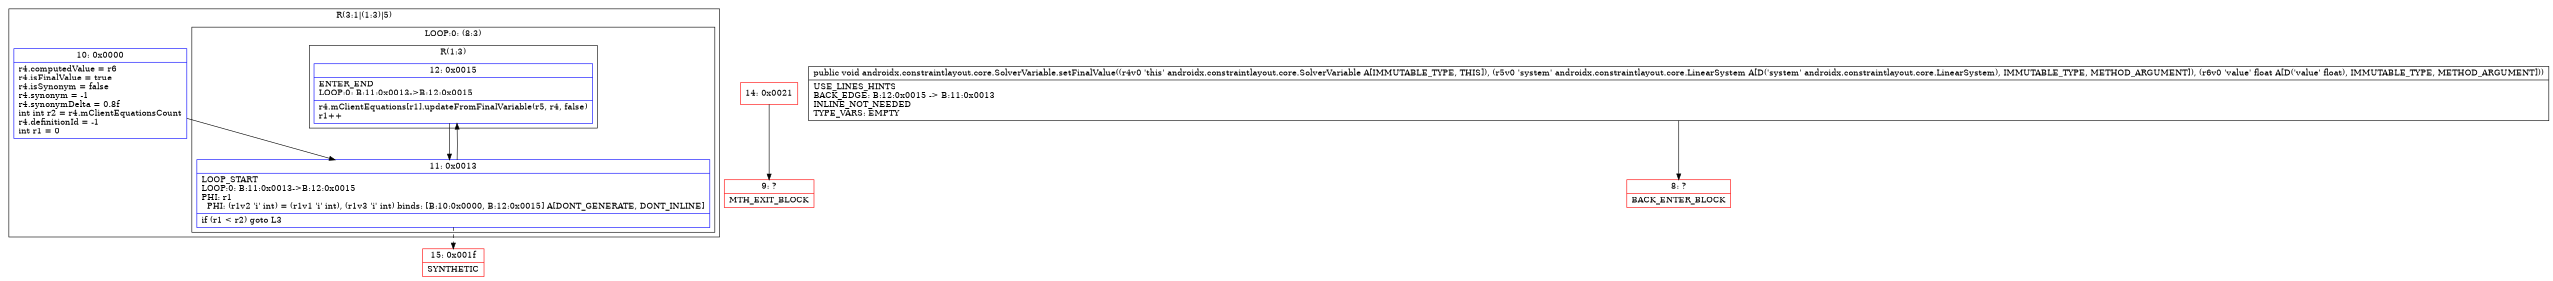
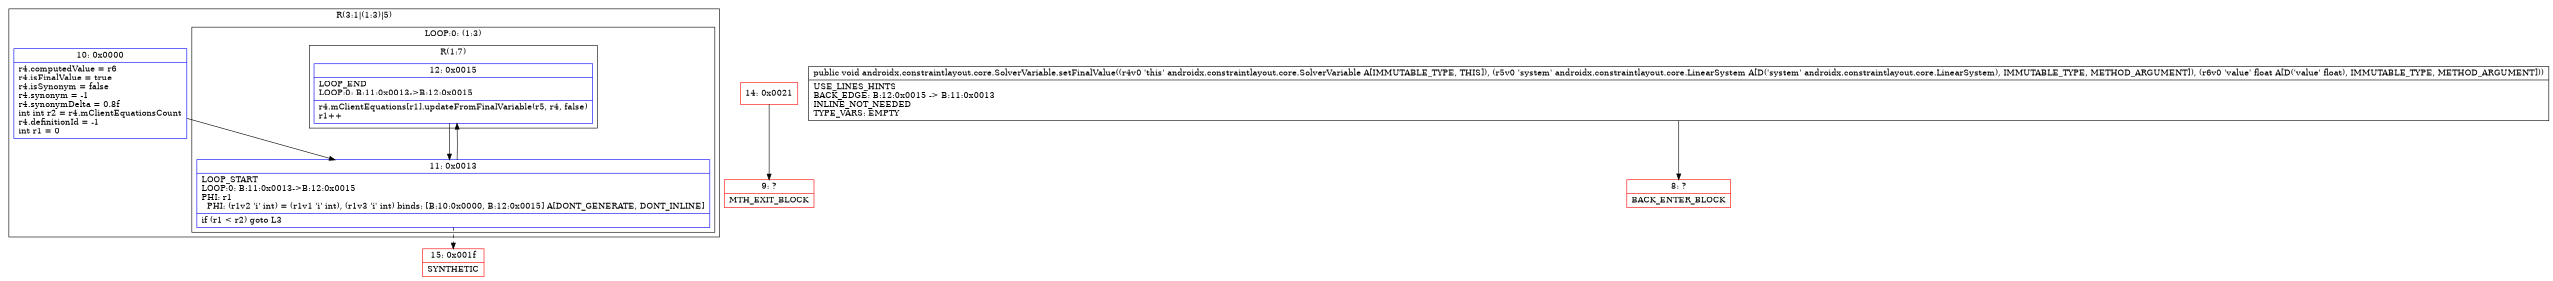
  digraph {
    node [color=red shape=record]
-   n1 [color=blue label="{12\:\ 0x0015|ENTER_END\lLOOP:0: B:11:0x0013\-\>B:12:0x0015\l|r4.mClientEquations[r1].updateFromFinalVariable(r5, r4, false)\lr1++\l}"]
+   n1 [color=blue label="{12\:\ 0x0015|LOOP_END\lLOOP:0: B:11:0x0013\-\>B:12:0x0015\l|r4.mClientEquations[r1].updateFromFinalVariable(r5, r4, false)\lr1++\l}"]
    n2 [color=blue label="{11\:\ 0x0013|LOOP_START\lLOOP:0: B:11:0x0013\-\>B:12:0x0015\lPHI: r1 \l  PHI: (r1v2 'i' int) = (r1v1 'i' int), (r1v3 'i' int) binds: [B:10:0x0000, B:12:0x0015] A[DONT_GENERATE, DONT_INLINE]\l|if (r1 \< r2) goto L3\l}"]
    n3 [color=blue label="{10\:\ 0x0000|r4.computedValue = r6\lr4.isFinalValue = true\lr4.isSynonym = false\lr4.synonym = \-1\lr4.synonymDelta = 0.8f\lint int r2 = r4.mClientEquationsCount\lr4.definitionId = \-1\lint r1 = 0\l}"]
    n4 [label="{15\:\ 0x001f|SYNTHETIC\l}"]
    n5 [label="{14\:\ 0x0021}"]
    n6 [label="{9\:\ ?|MTH_EXIT_BLOCK\l}"]
    n7 [label="{8\:\ ?|BACK_ENTER_BLOCK\l}"]
    n8 [label="{public void androidx.constraintlayout.core.SolverVariable.setFinalValue((r4v0 'this' androidx.constraintlayout.core.SolverVariable A[IMMUTABLE_TYPE, THIS]), (r5v0 'system' androidx.constraintlayout.core.LinearSystem A[D('system' androidx.constraintlayout.core.LinearSystem), IMMUTABLE_TYPE, METHOD_ARGUMENT]), (r6v0 'value' float A[D('value' float), IMMUTABLE_TYPE, METHOD_ARGUMENT]))  | USE_LINES_HINTS\lBACK_EDGE: B:12:0x0015 \-\> B:11:0x0013\lINLINE_NOT_NEEDED\lTYPE_VARS: EMPTY\l}" color=""]
    subgraph cluster_1 {
      label="R(3:1|(1:3)|5)"
      n3
      subgraph cluster_2 {
-       label="LOOP:0: (8:3)"
+       label="LOOP:0: (1:3)"
        n2
        subgraph cluster_3 {
-         label="R(1:3)"
+         label="R(1:7)"
          n1
        }
      }
    }
    n1 -> n2
    n2 -> n1
    n2 -> n4 [style=dashed]
    n3 -> n2
    n5 -> n6
    n8 -> n7
  }
